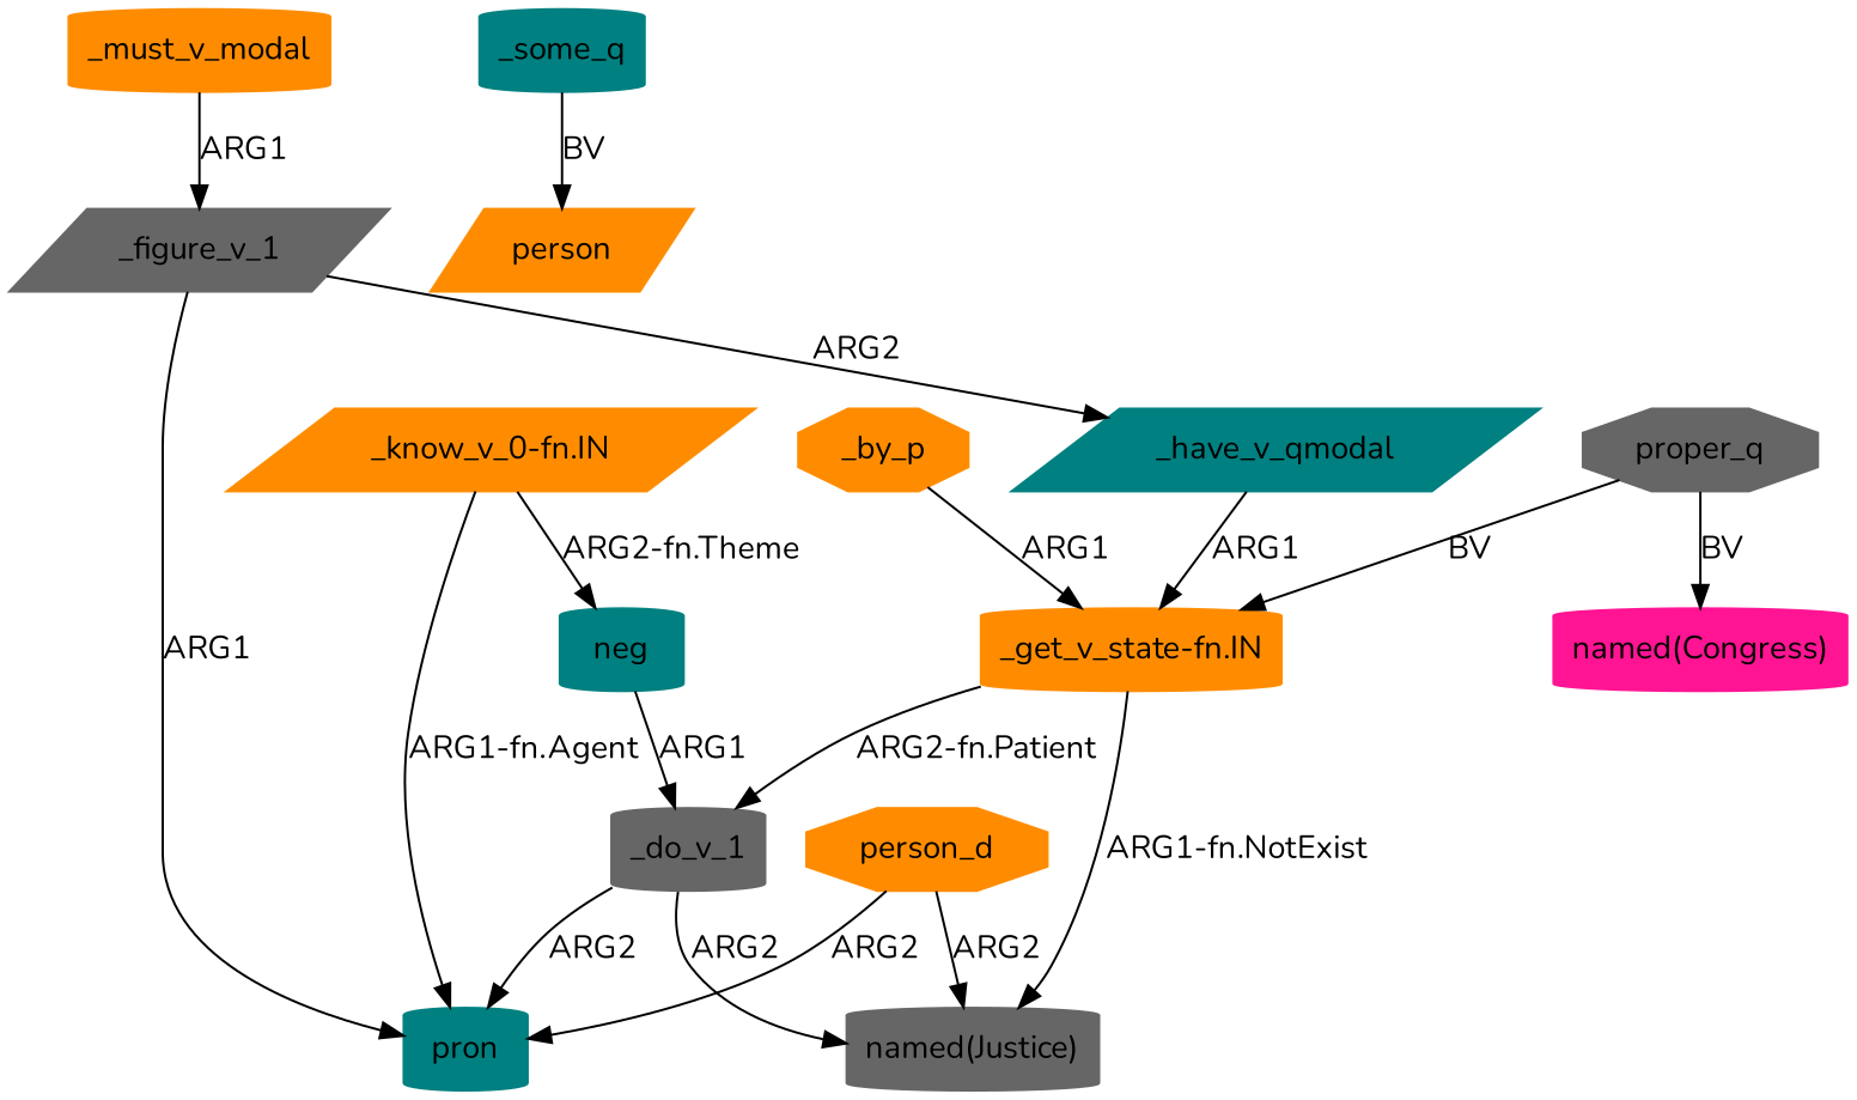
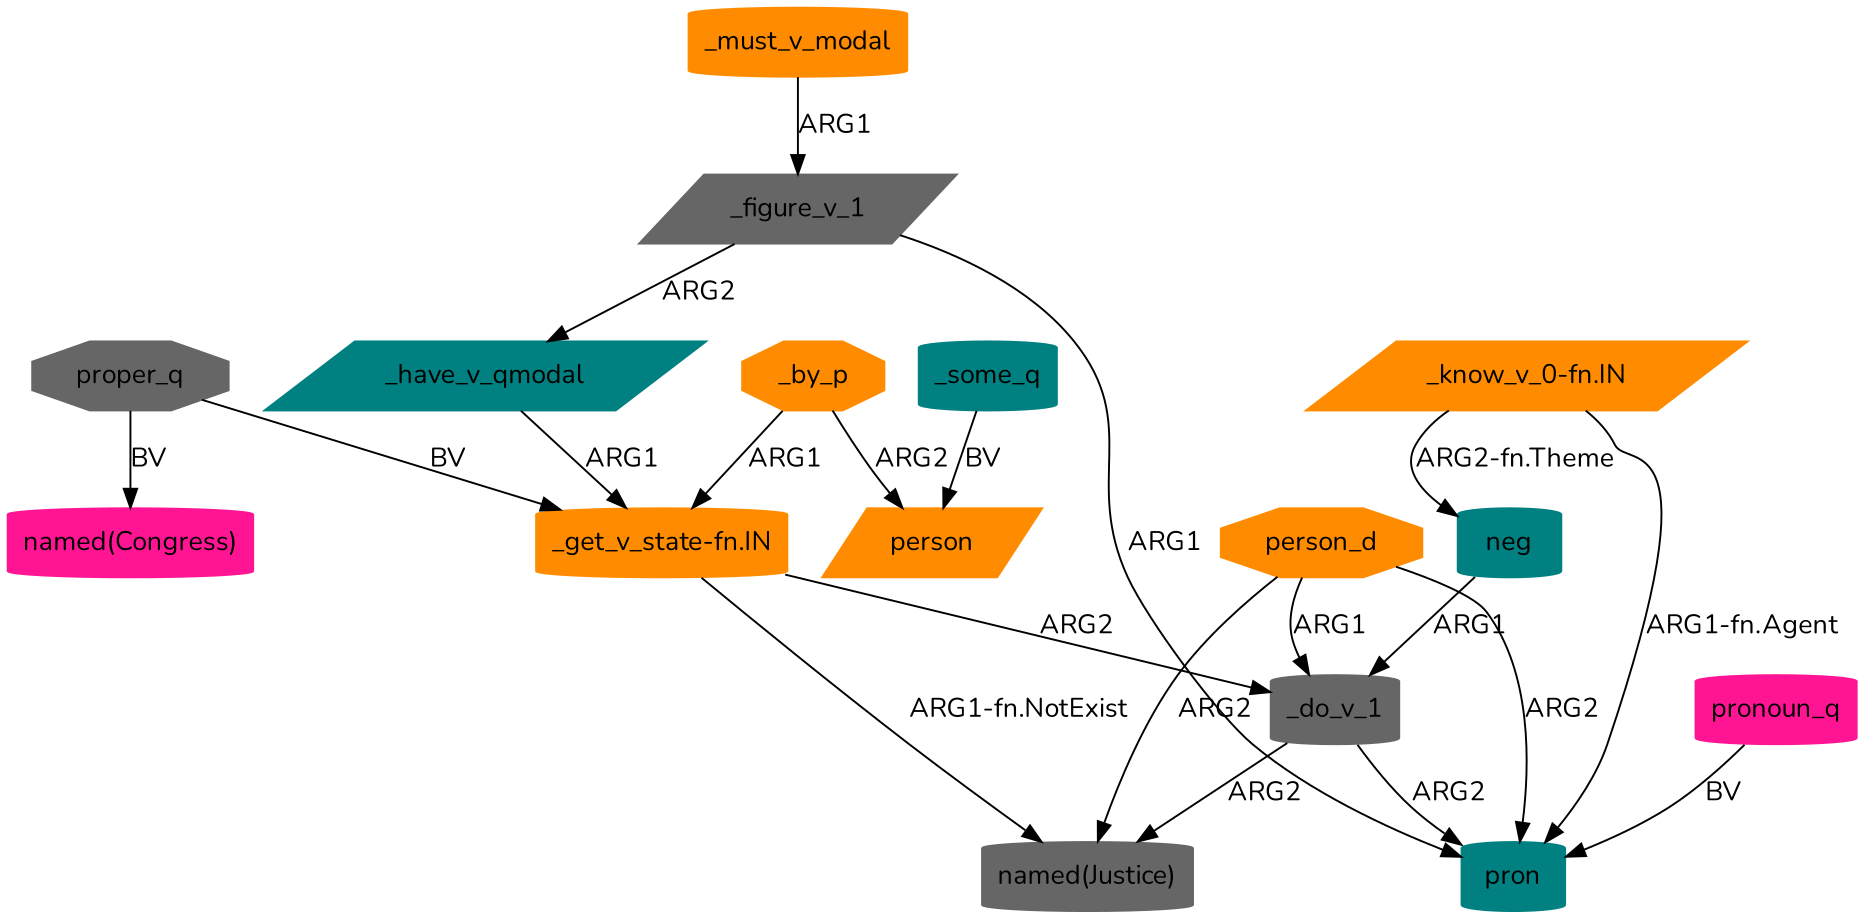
  digraph {
    fontname=Nunito
    node [color=darkorange fontname=Nunito shape=cylinder style=filled]
    edge [fontname=Nunito]
    n1 [label="_know_v_0-fn.IN" shape=parallelogram]
    neg [color=teal]
    pron [color=teal]
    _do_v_1 [color=gray40]
    "named(Justice)" [color=gray40]
    "_get_v_state-fn.IN"
    "named(Congress)" [color=deeppink]
    n8 [label=person_d shape=octagon]
    _figure_v_1 [color=gray40 shape=parallelogram]
    _must_v_modal
    _have_v_qmodal [color=teal shape=parallelogram]
    proper_q [color=gray40 shape=octagon]
+   pronoun_q [color=deeppink]
    _some_q [color=teal]
    person [shape=parallelogram]
    _by_p [shape=octagon]
    n1 -> neg [label="ARG2-fn.Theme"]
    n1 -> pron [label="ARG1-fn.Agent"]
    neg -> _do_v_1 [label=ARG1]
    _do_v_1 -> pron [label=ARG2]
    _do_v_1 -> "named(Justice)" [label=ARG2]
-   "_get_v_state-fn.IN" -> _do_v_1 [label="ARG2-fn.Patient"]
+   "_get_v_state-fn.IN" -> _do_v_1 [label=ARG2]
    "_get_v_state-fn.IN" -> "named(Justice)" [label="ARG1-fn.NotExist"]
    n8 -> pron [label=ARG2]
+   n8 -> _do_v_1 [label=ARG1]
    n8 -> "named(Justice)" [label=ARG2]
    _figure_v_1 -> pron [label=ARG1]
    _figure_v_1 -> _have_v_qmodal [label=ARG2]
    _must_v_modal -> _figure_v_1 [label=ARG1]
    _have_v_qmodal -> "_get_v_state-fn.IN" [label=ARG1]
    proper_q -> "_get_v_state-fn.IN" [label=BV]
    proper_q -> "named(Congress)" [label=BV]
+   pronoun_q -> pron [label=BV]
    _some_q -> person [label=BV]
    _by_p -> "_get_v_state-fn.IN" [label=ARG1]
+   _by_p -> person [label=ARG2]
  }
